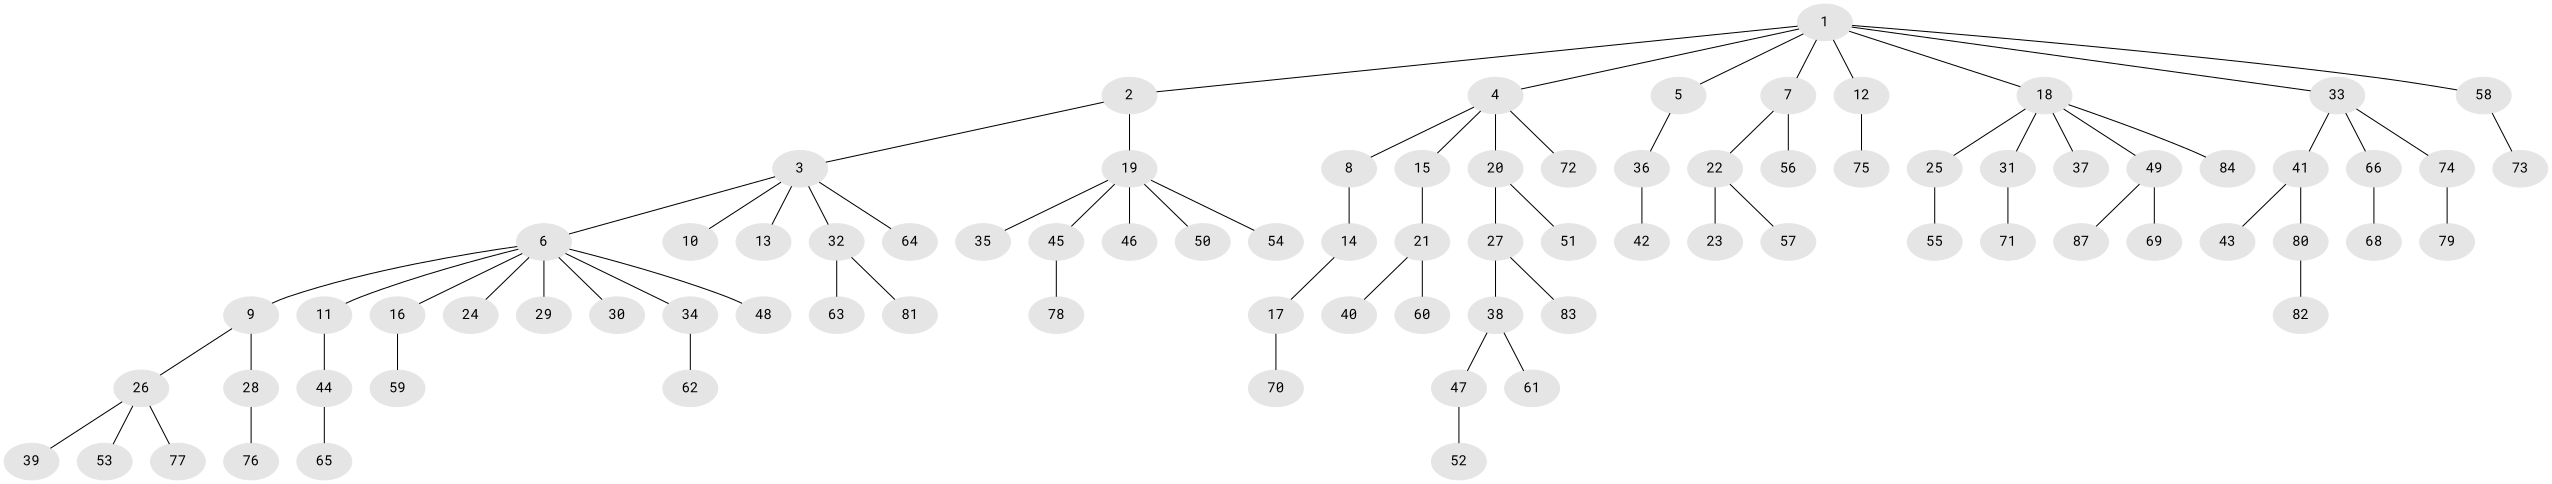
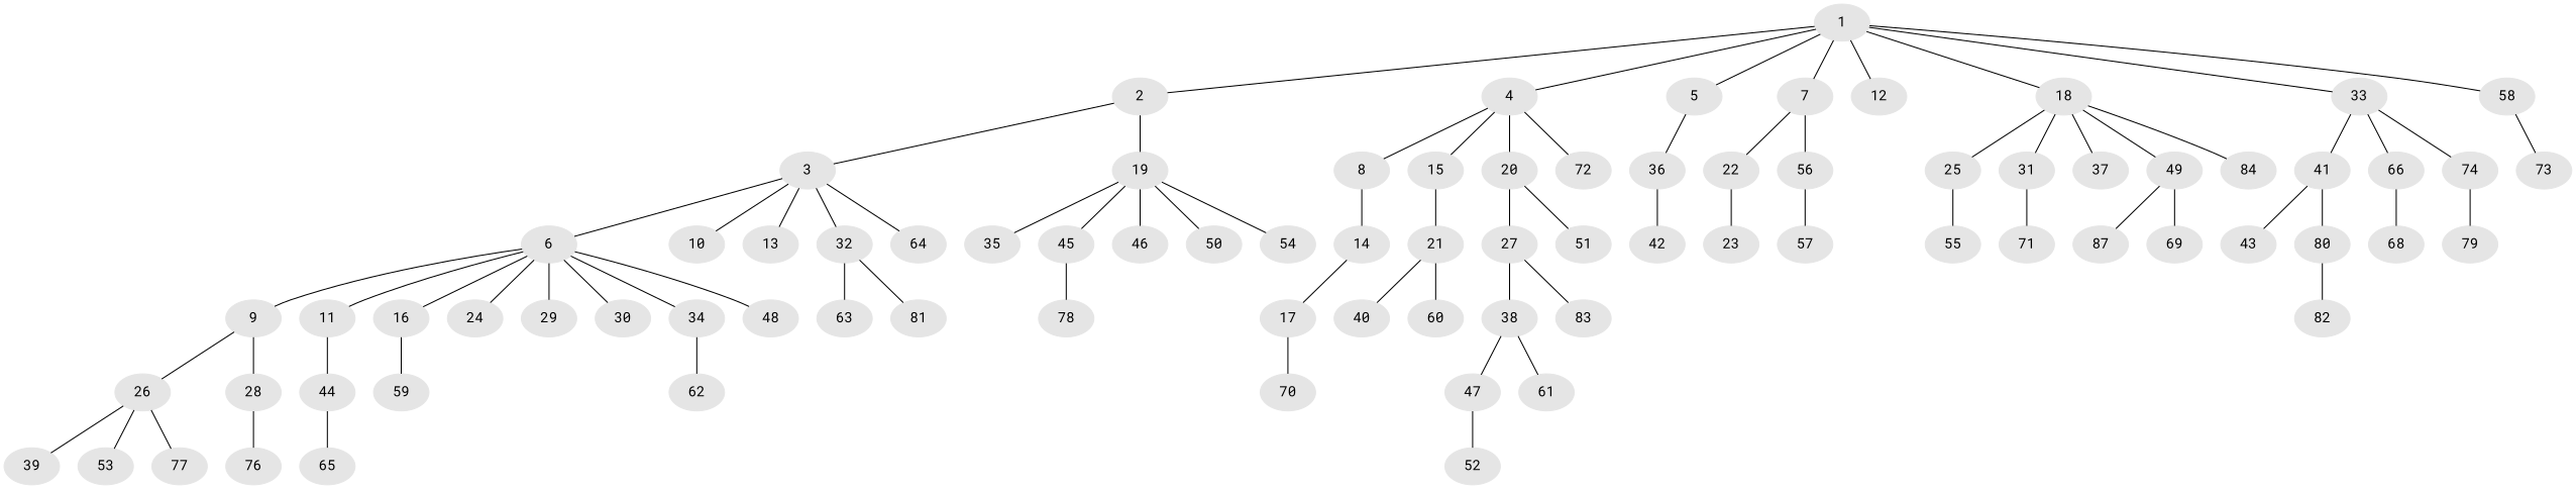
  graph {
    fontname="Roboto Mono"
    node [color=gray90 fontname="Roboto Mono" style=filled]
    edge [fontname="Roboto Mono"]
    1
    2
    4
    5
    7
    12
    18
    33
    58
    3
    19
    8
    15
    20
    72
    36
    22
    56
-   75
    25
    31
    37
    49
    84
    41
    66
    74
    73
    6
    10
    13
    32
    64
    35
    45
    46
    50
    54
    9
    11
    16
    24
    29
    30
    34
    48
    63
    81
    14
    21
    27
    51
    42
    26
    28
    44
    59
    62
    23
    57
    17
    39
    53
    77
    76
    65
    70
    40
    60
    55
    71
    n72 [label=87]
    69
    78
    38
    83
    47
    61
    43
    80
    68
    79
    52
    82
    1 -- 2
    1 -- 4
    1 -- 5
    1 -- 7
    1 -- 12
    1 -- 18
    1 -- 33
    1 -- 58
    2 -- 3
    2 -- 19
    4 -- 8
    4 -- 15
    4 -- 20
    4 -- 72
    5 -- 36
    7 -- 22
    7 -- 56
-   12 -- 75
    18 -- 25
    18 -- 31
    18 -- 37
    18 -- 49
    18 -- 84
    33 -- 41
    33 -- 66
    33 -- 74
    58 -- 73
    3 -- 6
    3 -- 10
    3 -- 13
    3 -- 32
    3 -- 64
    19 -- 35
    19 -- 45
    19 -- 46
    19 -- 50
    19 -- 54
    8 -- 14
    15 -- 21
    20 -- 27
    20 -- 51
    36 -- 42
    22 -- 23
-   22 -- 57
+   56 -- 57
    25 -- 55
    31 -- 71
    49 -- n72
    49 -- 69
    41 -- 43
    41 -- 80
    66 -- 68
    74 -- 79
    6 -- 9
    6 -- 11
    6 -- 16
    6 -- 24
    6 -- 29
    6 -- 30
    6 -- 34
    6 -- 48
    32 -- 63
    32 -- 81
    45 -- 78
    9 -- 26
    9 -- 28
    11 -- 44
    16 -- 59
    34 -- 62
    14 -- 17
    21 -- 40
    21 -- 60
    27 -- 38
    27 -- 83
    26 -- 39
    26 -- 53
    26 -- 77
    28 -- 76
    44 -- 65
    17 -- 70
    38 -- 47
    38 -- 61
    47 -- 52
    80 -- 82
  }
